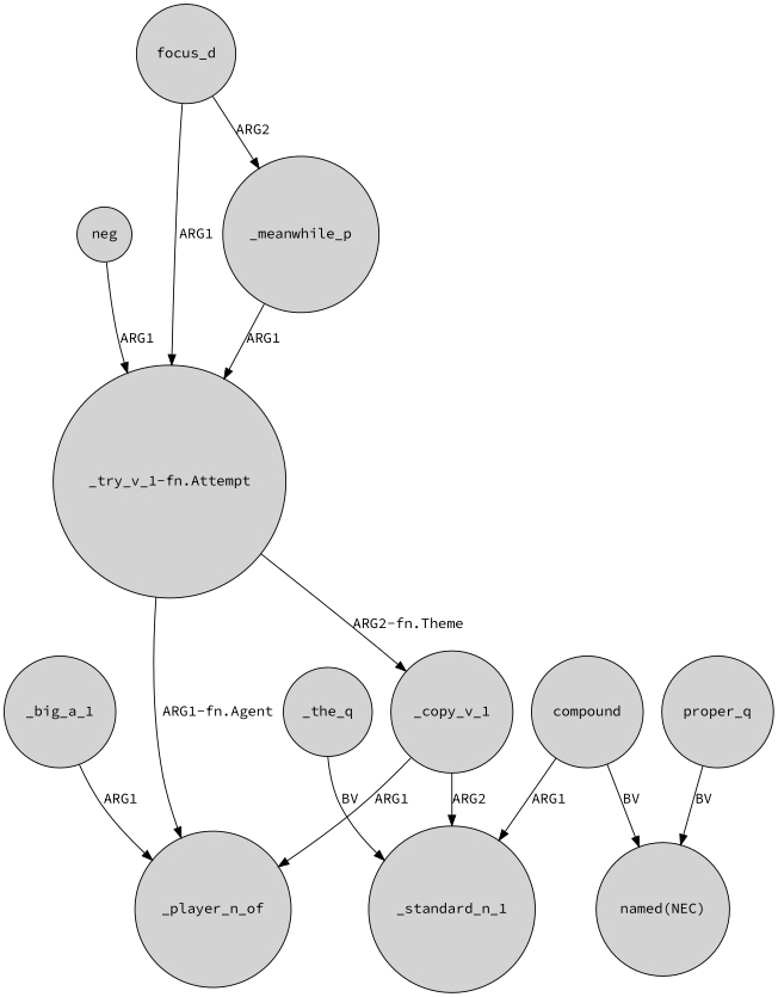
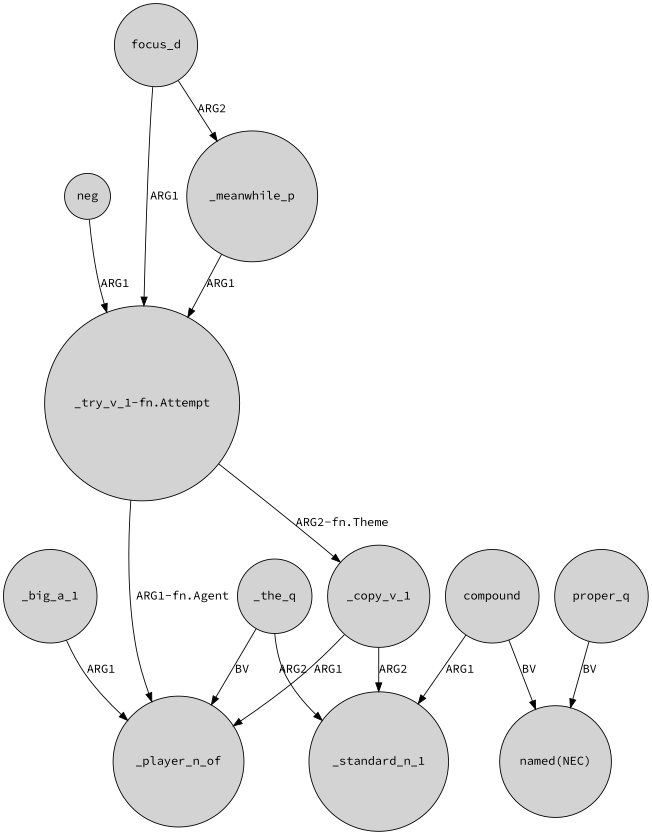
  digraph {
    fontname="Source Code Pro"
    node [fontname="Source Code Pro" shape=circle style=filled]
    edge [fontname="Source Code Pro"]
    _the_q
    _player_n_of
    _standard_n_1
    proper_q
    "named(NEC)"
    neg
    "_try_v_1-fn.Attempt"
    _copy_v_1
    focus_d
    _meanwhile_p
    compound
    _big_a_1
-   _the_q -> _standard_n_1 [label=BV]
+   _the_q -> _player_n_of [label=BV]
+   _the_q -> _standard_n_1 [label=ARG2]
    proper_q -> "named(NEC)" [label=BV]
    neg -> "_try_v_1-fn.Attempt" [label=ARG1]
    "_try_v_1-fn.Attempt" -> _player_n_of [label="ARG1-fn.Agent"]
    "_try_v_1-fn.Attempt" -> _copy_v_1 [label="ARG2-fn.Theme"]
    _copy_v_1 -> _player_n_of [label=ARG1]
    _copy_v_1 -> _standard_n_1 [label=ARG2]
    focus_d -> "_try_v_1-fn.Attempt" [label=ARG1]
    focus_d -> _meanwhile_p [label=ARG2]
    _meanwhile_p -> "_try_v_1-fn.Attempt" [label=ARG1]
    compound -> _standard_n_1 [label=ARG1]
    compound -> "named(NEC)" [label=BV]
    _big_a_1 -> _player_n_of [label=ARG1]
  }
